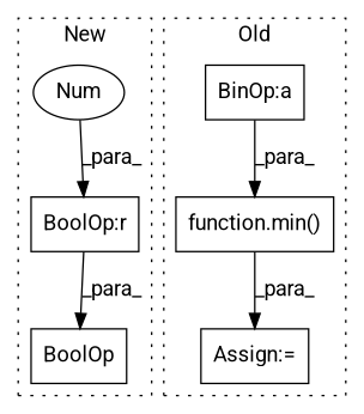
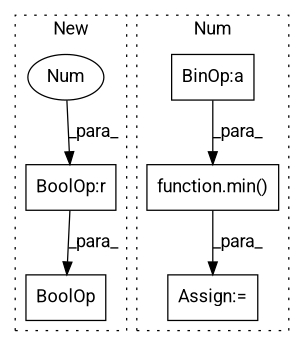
  digraph {
    fontname=Roboto
    node [fontname=Roboto s=1769 shape=box]
    edge [fontname=Roboto]
    n1 [a=72 l=36 label=BoolOp]
    n2 [a=40 l=9 label="BoolOp:r"]
    n3 [a=76 l=1 label=Num s=1777 shape=ellipse]
    n4 [a=75 l="4,1" label="function.min()" s="1809,1854"]
    n5 [a=82 l=40 label="BinOp:a" s=1701]
    n6 [a=68 l=3 label="Assign:=" s=1806]
    subgraph cluster_1 {
      label=New
      style=dotted
      n1
      n2
      n3
    }
    subgraph cluster_2 {
-     label=Old
+     label=Num
      style=dotted
      n4
      n5
      n6
    }
    n2 -> n1 [label=_para_]
    n3 -> n2 [label=_para_]
    n4 -> n6 [label=_para_]
    n5 -> n4 [label=_para_]
  }
